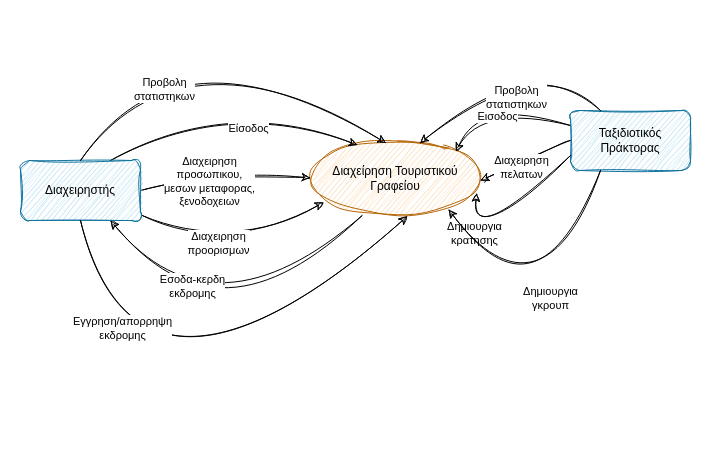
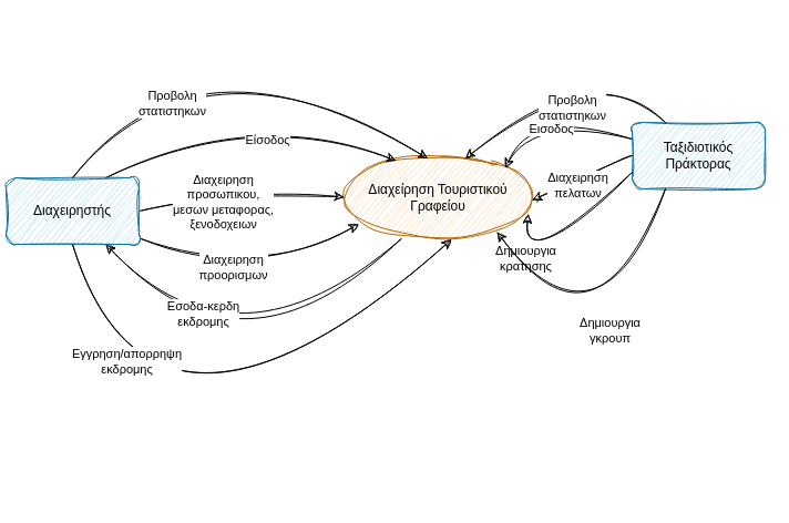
  <mxCell id="0" />
  <mxCell id="1" parent="0" />
  <mxCell id="2" style="edgeStyle=none;shape=connector;curved=1;rounded=1;orthogonalLoop=1;jettySize=auto;html=1;exitX=0.303;exitY=1.002;exitDx=0;exitDy=0;entryX=0.75;entryY=1;entryDx=0;entryDy=0;strokeColor=default;align=center;verticalAlign=middle;fontFamily=Helvetica;fontSize=11;fontColor=default;labelBackgroundColor=default;elbow=vertical;endArrow=classic;exitPerimeter=0;sketch=1;curveFitting=1;jiggle=2;" parent="1" source="4" target="11" edge="1"><mxGeometry relative="1" as="geometry"><Array as="points"><mxPoint x="220" y="350" /></Array></mxGeometry></mxCell>
  <mxCell id="3" value="&lt;div&gt;Εσοδα-κερδη&lt;/div&gt;&lt;div&gt;εκδρομης&lt;/div&gt;" style="edgeLabel;html=1;align=center;verticalAlign=middle;resizable=0;points=[];fontFamily=Helvetica;fontSize=11;fontColor=default;labelBackgroundColor=default;sketch=1;curveFitting=1;jiggle=2;rounded=1;" parent="2" vertex="1" connectable="0"><mxGeometry x="0.437" y="-20" relative="1" as="geometry"><mxPoint as="offset" /></mxGeometry></mxCell>
  <mxCell id="4" value="Διαχείρηση Τουριστικού Γραφείου" style="ellipse;whiteSpace=wrap;html=1;aspect=fixed;fillColor=#fad7ac;strokeColor=#b46504;sketch=1;curveFitting=1;jiggle=2;rounded=1;" parent="1" vertex="1"><mxGeometry x="310" y="140" width="170" height="75" as="geometry" /></mxCell>
  <mxCell id="5" style="rounded=1;orthogonalLoop=1;jettySize=auto;html=1;exitX=0.75;exitY=0;exitDx=0;exitDy=0;entryX=0.278;entryY=0.06;entryDx=0;entryDy=0;elbow=vertical;entryPerimeter=0;curved=1;sketch=1;curveFitting=1;jiggle=2;" parent="1" source="11" target="4" edge="1"><mxGeometry relative="1" as="geometry"><Array as="points"><mxPoint x="230" y="100" /></Array></mxGeometry></mxCell>
  <mxCell id="6" value="&lt;div&gt;Είσοδος&lt;/div&gt;" style="edgeLabel;html=1;align=center;verticalAlign=middle;resizable=0;points=[];sketch=1;curveFitting=1;jiggle=2;rounded=1;" parent="5" vertex="1" connectable="0"><mxGeometry x="0.129" y="1" relative="1" as="geometry"><mxPoint y="23" as="offset" /></mxGeometry></mxCell>
  <mxCell id="7" style="rounded=1;orthogonalLoop=1;jettySize=auto;html=1;exitX=1;exitY=0.5;exitDx=0;exitDy=0;entryX=0;entryY=0.5;entryDx=0;entryDy=0;curved=1;sketch=1;curveFitting=1;jiggle=2;" parent="1" source="11" target="4" edge="1"><mxGeometry relative="1" as="geometry"><Array as="points"><mxPoint x="230" y="170" /></Array></mxGeometry></mxCell>
  <mxCell id="8" value="&lt;div&gt;Διαχειρηση&lt;/div&gt;&lt;div&gt;προσωπικου,&lt;/div&gt;&lt;div&gt;μεσων μεταφορας,&lt;/div&gt;&lt;div&gt;ξενοδοχειων&lt;/div&gt;" style="edgeLabel;html=1;align=center;verticalAlign=middle;resizable=0;points=[];sketch=1;curveFitting=1;jiggle=2;rounded=1;" parent="7" vertex="1" connectable="0"><mxGeometry x="-0.179" y="2" relative="1" as="geometry"><mxPoint y="8" as="offset" /></mxGeometry></mxCell>
  <mxCell id="9" style="rounded=1;orthogonalLoop=1;jettySize=auto;html=1;exitX=1.017;exitY=0.919;exitDx=0;exitDy=0;entryX=0.078;entryY=0.827;entryDx=0;entryDy=0;entryPerimeter=0;exitPerimeter=0;curved=1;sketch=1;curveFitting=1;jiggle=2;" parent="1" source="11" target="4" edge="1"><mxGeometry relative="1" as="geometry"><mxPoint x="160" y="240" as="sourcePoint" /><mxPoint x="339.5" y="254.3" as="targetPoint" /><Array as="points"><mxPoint x="230" y="250" /></Array></mxGeometry></mxCell>
  <mxCell id="10" value="&lt;div&gt;Διαχειρηση&lt;/div&gt;&lt;div&gt;προορισμων&lt;/div&gt;" style="edgeLabel;html=1;align=center;verticalAlign=middle;resizable=0;points=[];sketch=1;curveFitting=1;jiggle=2;rounded=1;" parent="9" vertex="1" connectable="0"><mxGeometry x="-0.174" y="-2" relative="1" as="geometry"><mxPoint y="-5" as="offset" /></mxGeometry></mxCell>
- <mxCell id="11" value="Διαχειρηστής" style="rounded=1;whiteSpace=wrap;html=1;fillColor=#b1ddf0;strokeColor=#10739e;sketch=1;curveFitting=1;jiggle=2;" parent="1" vertex="1"><mxGeometry x="20" y="160" width="120" height="60" as="geometry" /></mxCell>
+ <mxCell id="11" value="Διαχειρηστής" style="rounded=1;whiteSpace=wrap;html=1;fillColor=#b1ddf0;strokeColor=#10739e;sketch=1;curveFitting=1;jiggle=2;" parent="1" vertex="1"><mxGeometry x="5" y="160" width="120" height="60" as="geometry" /></mxCell>
  <mxCell id="12" style="edgeStyle=none;shape=connector;curved=1;rounded=1;orthogonalLoop=1;jettySize=auto;html=1;exitX=0;exitY=0.25;exitDx=0;exitDy=0;entryX=1;entryY=0;entryDx=0;entryDy=0;strokeColor=default;align=center;verticalAlign=middle;fontFamily=Helvetica;fontSize=11;fontColor=default;labelBackgroundColor=default;elbow=vertical;endArrow=classic;sketch=1;curveFitting=1;jiggle=2;" parent="1" source="16" target="4" edge="1"><mxGeometry relative="1" as="geometry"><Array as="points"><mxPoint x="480" y="100" /></Array></mxGeometry></mxCell>
  <mxCell id="13" value="&lt;div&gt;Εισοδος&lt;/div&gt;" style="edgeLabel;html=1;align=center;verticalAlign=middle;resizable=0;points=[];fontFamily=Helvetica;fontSize=11;fontColor=default;labelBackgroundColor=default;sketch=1;curveFitting=1;jiggle=2;rounded=1;" parent="12" vertex="1" connectable="0"><mxGeometry x="0.327" y="22" relative="1" as="geometry"><mxPoint as="offset" /></mxGeometry></mxCell>
  <mxCell id="14" style="edgeStyle=none;shape=connector;curved=1;rounded=1;orthogonalLoop=1;jettySize=auto;html=1;exitX=0;exitY=0.5;exitDx=0;exitDy=0;strokeColor=default;align=center;verticalAlign=middle;fontFamily=Helvetica;fontSize=11;fontColor=default;labelBackgroundColor=default;elbow=vertical;endArrow=classic;sketch=1;curveFitting=1;jiggle=2;" parent="1" source="16" target="4" edge="1"><mxGeometry relative="1" as="geometry"><Array as="points"><mxPoint x="480" y="180" /></Array></mxGeometry></mxCell>
  <mxCell id="15" value="&lt;div&gt;Διαχειρηση&lt;/div&gt;&lt;div&gt;πελατων&lt;/div&gt;" style="edgeLabel;html=1;align=center;verticalAlign=middle;resizable=0;points=[];fontFamily=Helvetica;fontSize=11;fontColor=default;labelBackgroundColor=default;sketch=1;curveFitting=1;jiggle=2;rounded=1;" parent="14" vertex="1" connectable="0"><mxGeometry x="0.134" y="4" relative="1" as="geometry"><mxPoint as="offset" /></mxGeometry></mxCell>
  <mxCell id="16" value="Ταξιδιοτικός Πράκτορας" style="rounded=1;whiteSpace=wrap;html=1;fillColor=#b1ddf0;strokeColor=#10739e;sketch=1;curveFitting=1;jiggle=2;" parent="1" vertex="1"><mxGeometry x="570" y="110" width="120" height="60" as="geometry" /></mxCell>
  <mxCell id="17" style="edgeStyle=none;shape=connector;curved=1;rounded=1;orthogonalLoop=1;jettySize=auto;html=1;exitX=0.5;exitY=1;exitDx=0;exitDy=0;entryX=0.57;entryY=1.01;entryDx=0;entryDy=0;entryPerimeter=0;strokeColor=default;align=center;verticalAlign=middle;fontFamily=Helvetica;fontSize=11;fontColor=default;labelBackgroundColor=default;elbow=vertical;endArrow=classic;sketch=1;curveFitting=1;jiggle=2;" parent="1" source="11" target="4" edge="1"><mxGeometry relative="1" as="geometry"><Array as="points"><mxPoint x="140" y="450" /></Array></mxGeometry></mxCell>
  <mxCell id="18" value="&lt;div&gt;Εγγρηση/απορρηψη&lt;/div&gt;&lt;div&gt;εκδρομης&lt;/div&gt;" style="edgeLabel;html=1;align=center;verticalAlign=middle;resizable=0;points=[];fontFamily=Helvetica;fontSize=11;fontColor=default;labelBackgroundColor=default;sketch=1;curveFitting=1;jiggle=2;rounded=1;" parent="17" vertex="1" connectable="0"><mxGeometry x="-0.631" y="20" relative="1" as="geometry"><mxPoint x="-5" y="7" as="offset" /></mxGeometry></mxCell>
  <mxCell id="19" style="edgeStyle=none;shape=connector;curved=1;rounded=1;orthogonalLoop=1;jettySize=auto;html=1;exitX=0;exitY=0.75;exitDx=0;exitDy=0;entryX=0.978;entryY=0.702;entryDx=0;entryDy=0;entryPerimeter=0;strokeColor=default;align=center;verticalAlign=middle;fontFamily=Helvetica;fontSize=11;fontColor=default;labelBackgroundColor=default;elbow=vertical;endArrow=classic;sketch=1;curveFitting=1;jiggle=2;" parent="1" source="16" target="4" edge="1"><mxGeometry relative="1" as="geometry"><Array as="points"><mxPoint x="470" y="250" /></Array></mxGeometry></mxCell>
  <mxCell id="20" value="&lt;div&gt;Δημιουργια &lt;br&gt;&lt;/div&gt;&lt;div&gt;κρατησης&lt;/div&gt;" style="edgeLabel;html=1;align=center;verticalAlign=middle;resizable=0;points=[];fontFamily=Helvetica;fontSize=11;fontColor=default;labelBackgroundColor=default;sketch=1;curveFitting=1;jiggle=2;rounded=1;" parent="19" vertex="1" connectable="0"><mxGeometry x="0.256" y="-11" relative="1" as="geometry"><mxPoint y="1" as="offset" /></mxGeometry></mxCell>
  <mxCell id="21" style="edgeStyle=none;shape=connector;curved=1;rounded=1;orthogonalLoop=1;jettySize=auto;html=1;exitX=0.25;exitY=1;exitDx=0;exitDy=0;entryX=0.812;entryY=0.918;entryDx=0;entryDy=0;entryPerimeter=0;strokeColor=default;align=center;verticalAlign=middle;fontFamily=Helvetica;fontSize=11;fontColor=default;labelBackgroundColor=default;elbow=vertical;endArrow=classic;sketch=1;curveFitting=1;jiggle=2;" parent="1" source="16" target="4" edge="1"><mxGeometry relative="1" as="geometry"><Array as="points"><mxPoint x="540" y="330" /></Array></mxGeometry></mxCell>
  <mxCell id="22" value="&lt;div&gt;Δημιουργια&lt;/div&gt;&lt;div&gt;γκρουπ&lt;/div&gt;" style="edgeLabel;html=1;align=center;verticalAlign=middle;resizable=0;points=[];fontFamily=Helvetica;fontSize=11;fontColor=default;labelBackgroundColor=default;sketch=1;curveFitting=1;jiggle=2;rounded=1;" parent="21" vertex="1" connectable="0"><mxGeometry x="0.183" y="-27" relative="1" as="geometry"><mxPoint as="offset" /></mxGeometry></mxCell>
  <mxCell id="23" style="edgeStyle=none;shape=connector;curved=1;rounded=1;orthogonalLoop=1;jettySize=auto;html=1;exitX=0.5;exitY=0;exitDx=0;exitDy=0;entryX=0.445;entryY=0.035;entryDx=0;entryDy=0;entryPerimeter=0;strokeColor=default;align=center;verticalAlign=middle;fontFamily=Helvetica;fontSize=11;fontColor=default;labelBackgroundColor=default;elbow=vertical;endArrow=classic;sketch=1;curveFitting=1;jiggle=2;" parent="1" source="11" target="4" edge="1"><mxGeometry relative="1" as="geometry"><Array as="points"><mxPoint x="180" y="20" /></Array></mxGeometry></mxCell>
  <mxCell id="24" value="&lt;div&gt;Προβολη&lt;/div&gt;&lt;div&gt;στατιστηκων&lt;/div&gt;" style="edgeLabel;html=1;align=center;verticalAlign=middle;resizable=0;points=[];fontFamily=Helvetica;fontSize=11;fontColor=default;labelBackgroundColor=default;sketch=1;curveFitting=1;jiggle=2;rounded=1;" parent="23" vertex="1" connectable="0"><mxGeometry x="-0.48" y="-26" relative="1" as="geometry"><mxPoint as="offset" /></mxGeometry></mxCell>
  <mxCell id="25" style="edgeStyle=none;shape=connector;curved=1;rounded=1;orthogonalLoop=1;jettySize=auto;html=1;exitX=0.25;exitY=0;exitDx=0;exitDy=0;entryX=0.645;entryY=0.035;entryDx=0;entryDy=0;entryPerimeter=0;strokeColor=default;align=center;verticalAlign=middle;fontFamily=Helvetica;fontSize=11;fontColor=default;labelBackgroundColor=default;elbow=vertical;endArrow=classic;sketch=1;curveFitting=1;jiggle=2;" parent="1" source="16" target="4" edge="1"><mxGeometry relative="1" as="geometry"><Array as="points"><mxPoint x="530" y="50" /></Array></mxGeometry></mxCell>
  <mxCell id="26" value="&lt;div&gt;Προβολη&lt;/div&gt;&lt;div&gt;στατιστηκων&lt;/div&gt;" style="edgeLabel;html=1;align=center;verticalAlign=middle;resizable=0;points=[];fontFamily=Helvetica;fontSize=11;fontColor=default;labelBackgroundColor=default;sketch=1;curveFitting=1;jiggle=2;rounded=1;" parent="25" vertex="1" connectable="0"><mxGeometry x="0.136" y="27" relative="1" as="geometry"><mxPoint y="-1" as="offset" /></mxGeometry></mxCell>
